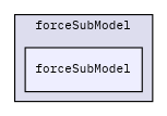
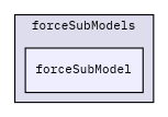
  digraph {
    compound=true
    fontname="IBM Plex Mono"
    n1 [fillcolor="#eeeeff" fontname="IBM Plex Mono" fontsize=10 label=forceSubModel pencolor=black shape=box style=filled]
    subgraph cluster_1 {
      bgcolor="#ddddee"
      fontsize=10
-     label=forceSubModel
+     label=forceSubModels
      pencolor=black
      n1
    }
  }
